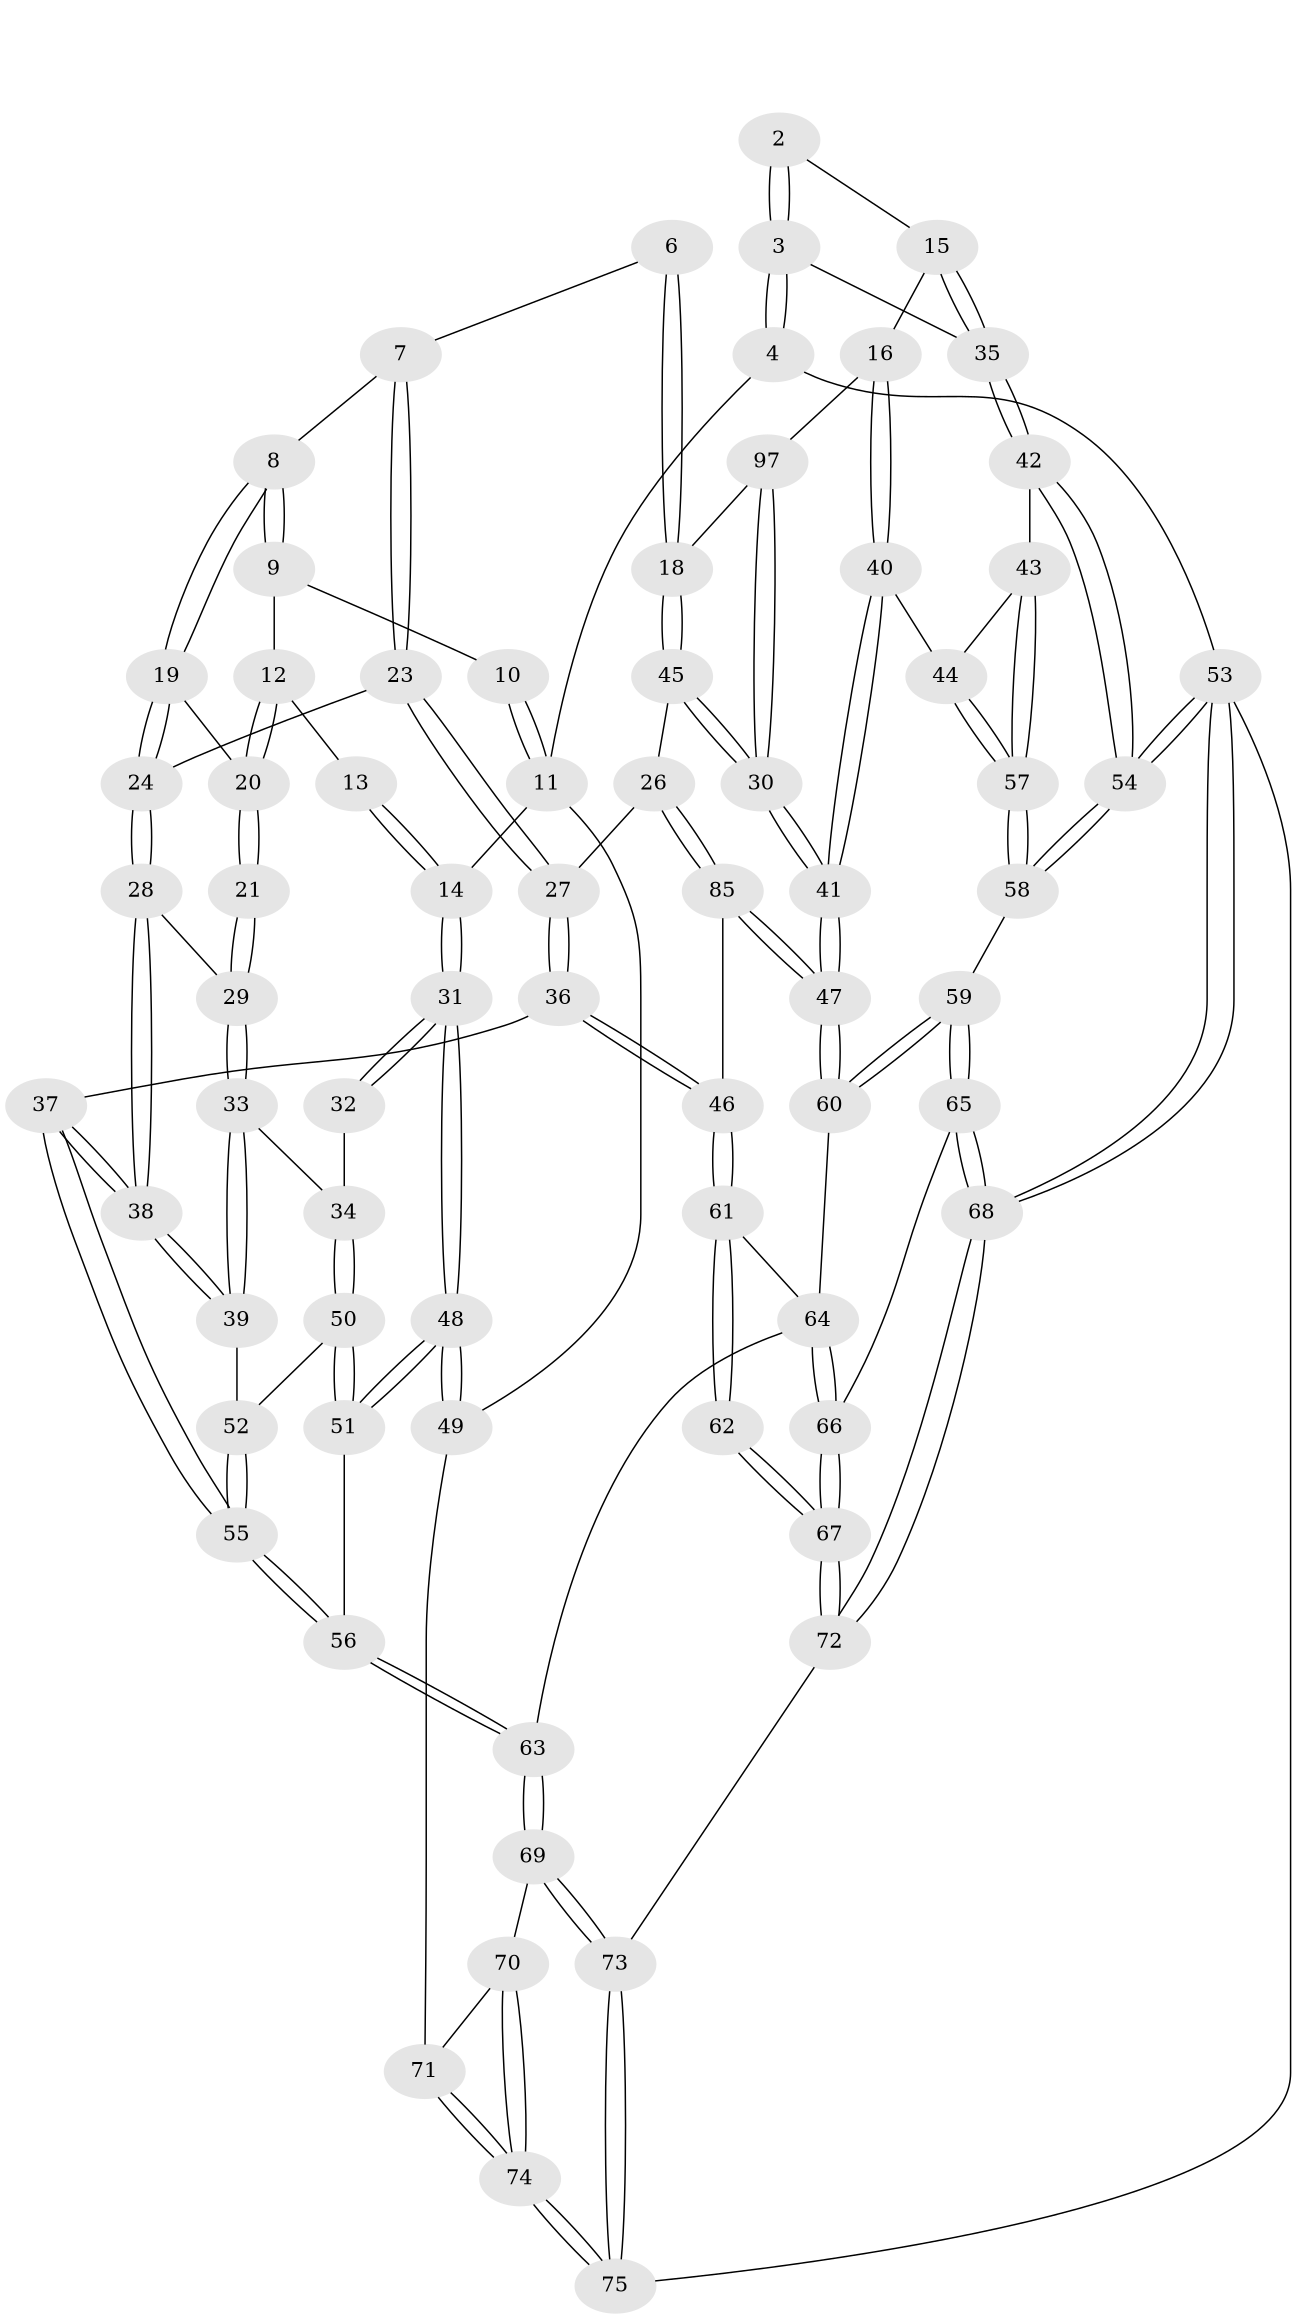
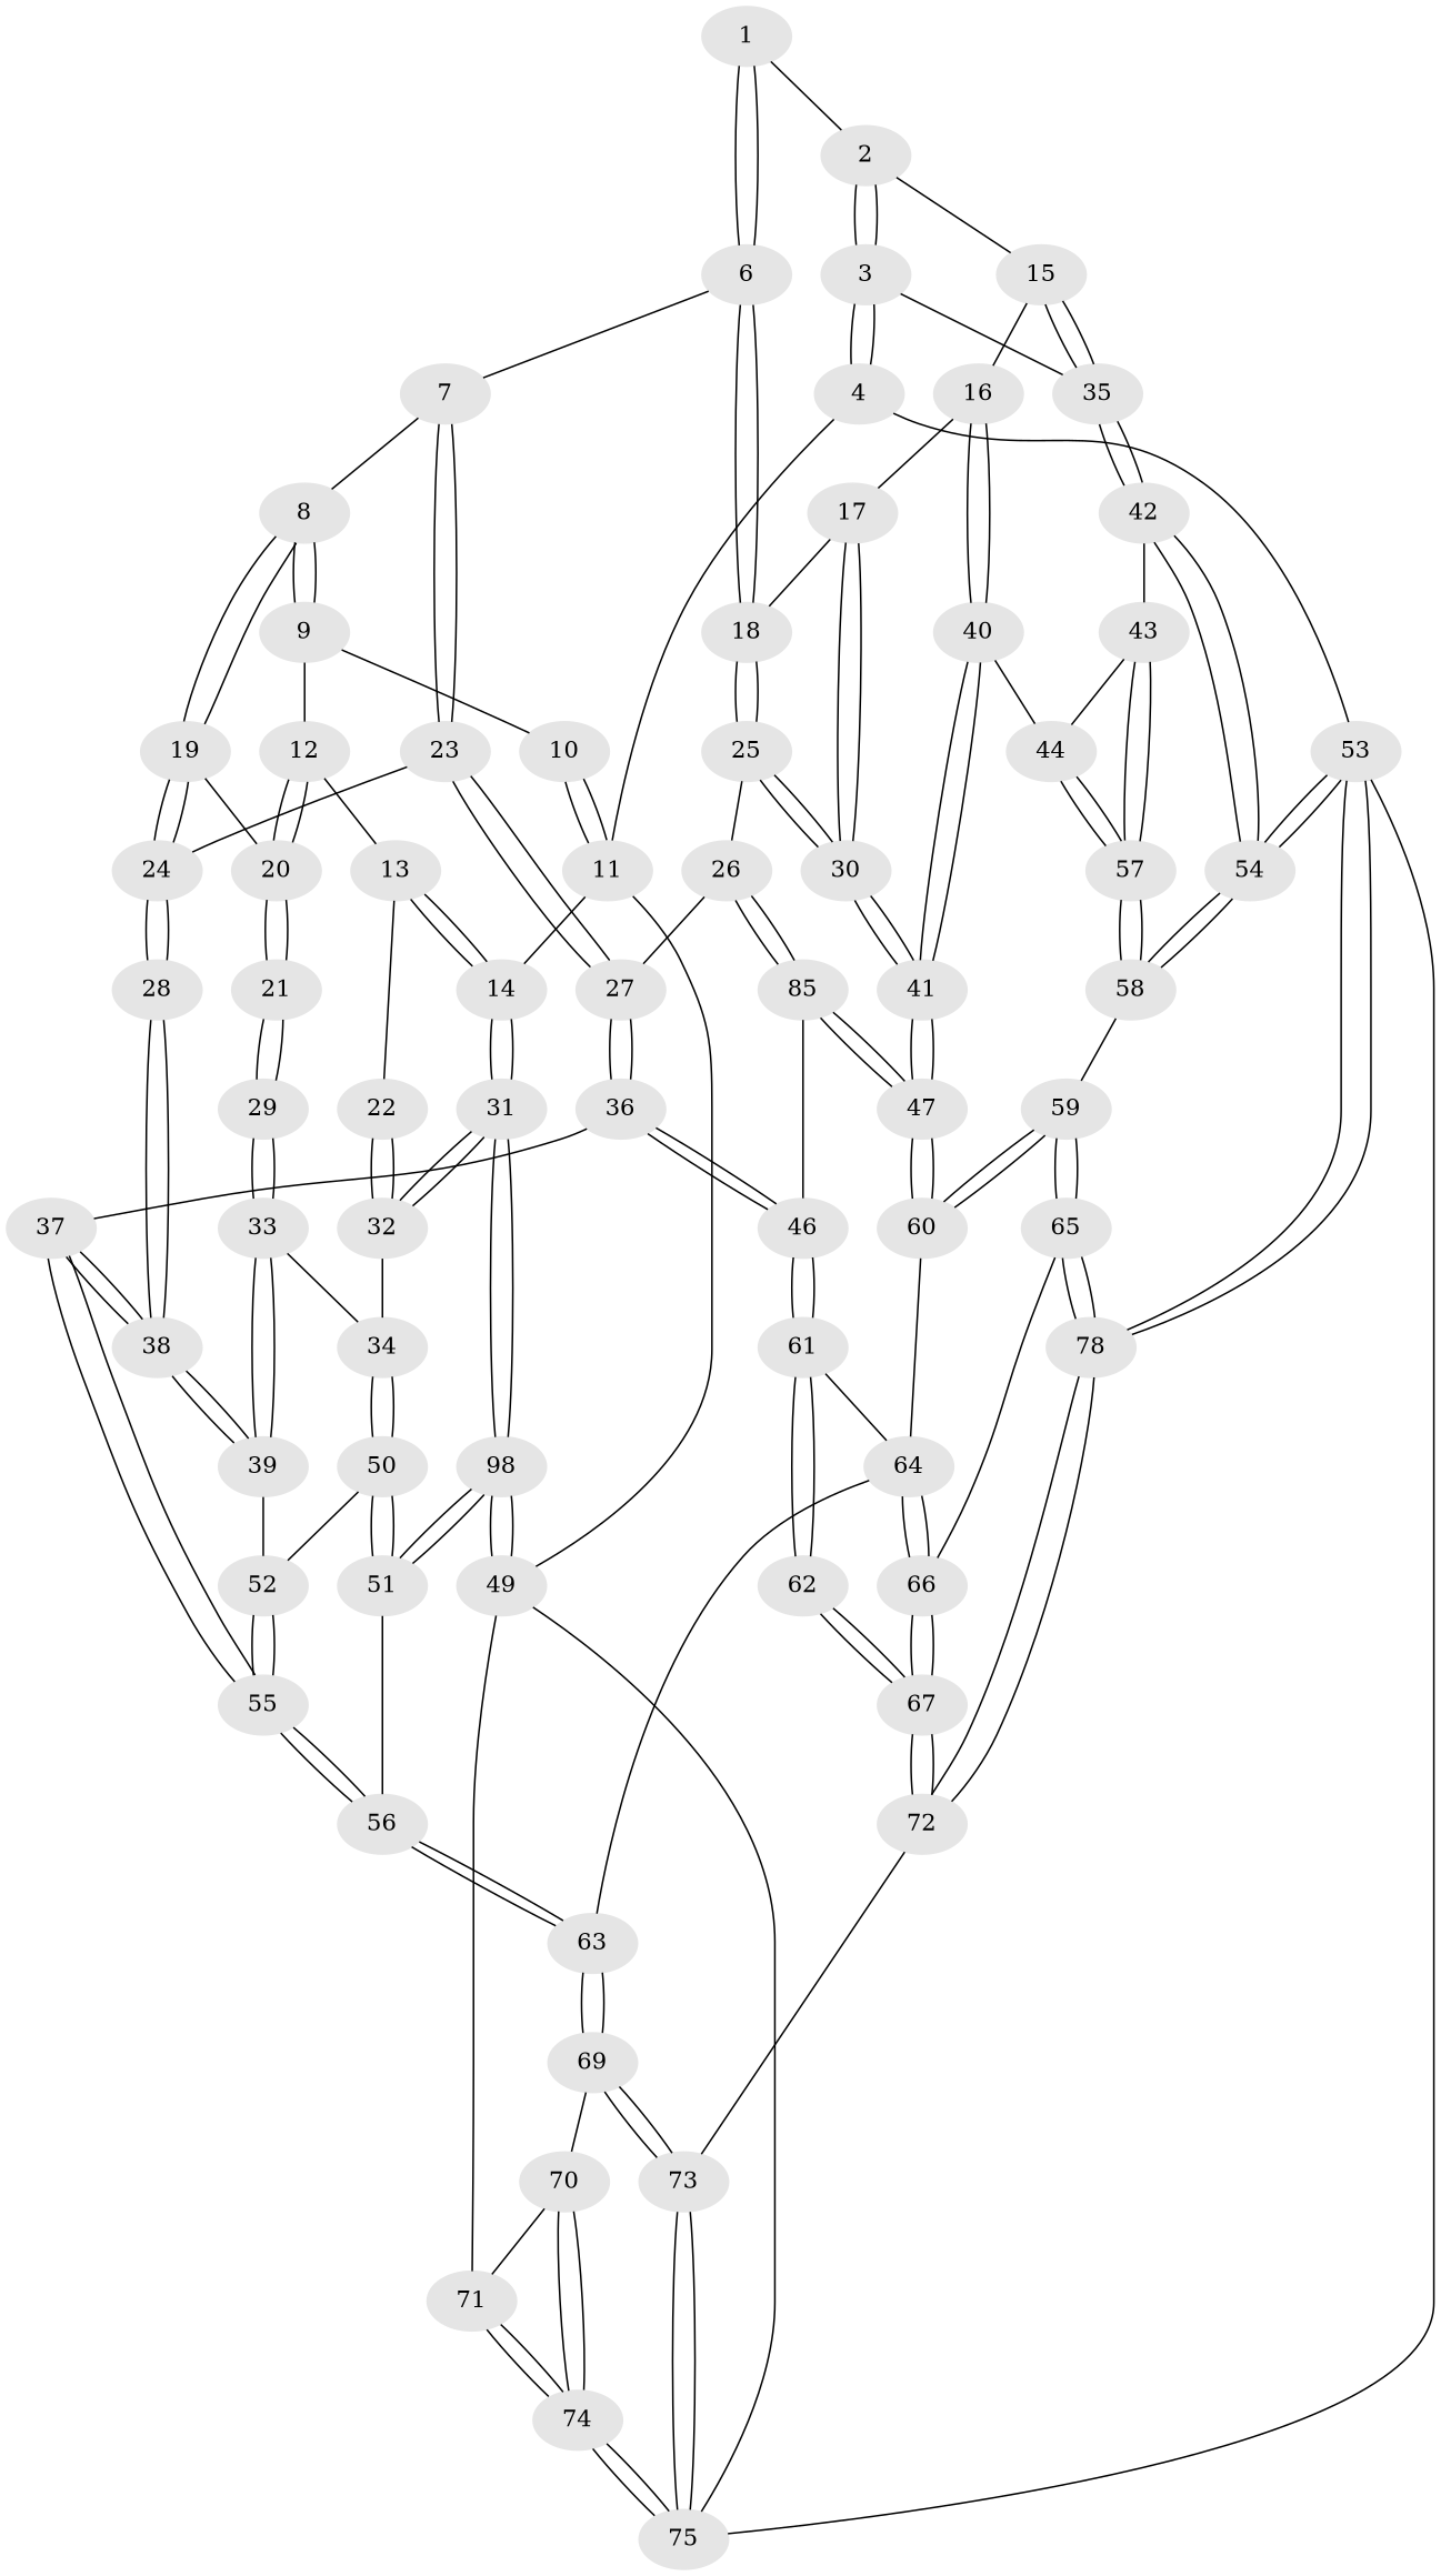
  graph {
    node [color=gray90 style=filled]
+   1
    2
    6
    3
    15
    7
    18
    4
    35
    16
    11
    53
    42
    14
    49
    54
    75
-   68
+   68 [label=78]
    10
    8
    23
-   25 [label=45]
+   25
    9
    19
    24
    27
    12
    20
    13
    31
    71
+   22
    21
    32
-   48
-   17 [label=97]
+   48 [label=98]
+   17
    40
    30
    41
    44
    26
    28
    29
    33
    34
    36
    38
    n48 [label=85]
    46
    47
    37
    39
    51
    50
    52
    43
    55
    61
    56
    57
    60
    58
    64
    62
    74
    63
    72
    59
    69
    65
    66
    67
    70
    73
+   1 -- 2
+   1 -- 6
+   1 -- 6
    2 -- 3
    2 -- 3
    2 -- 15
    6 -- 7
    6 -- 18
    6 -- 18
    3 -- 4
    3 -- 4
    3 -- 35
    15 -- 35
    15 -- 35
    15 -- 16
    7 -- 8
    7 -- 23
    7 -- 23
    18 -- 25
    18 -- 25
    4 -- 11
    4 -- 53
    35 -- 42
    35 -- 42
    16 -- 17
    16 -- 40
    16 -- 40
    11 -- 14
    11 -- 49
    53 -- 54
    53 -- 54
    53 -- 75
    53 -- 68
    53 -- 68
    42 -- 54
    42 -- 54
    42 -- 43
    14 -- 31
    14 -- 31
+   49 -- 75
    49 -- 71
    54 -- 58
    54 -- 58
    68 -- 72
    68 -- 72
    10 -- 11
    10 -- 11
    8 -- 9
    8 -- 9
    8 -- 19
    8 -- 19
    23 -- 24
    23 -- 27
    23 -- 27
    25 -- 30
    25 -- 30
    25 -- 26
    9 -- 10
    9 -- 12
    19 -- 24
    19 -- 24
    19 -- 20
    24 -- 28
    24 -- 28
    27 -- 36
    27 -- 36
    12 -- 20
    12 -- 20
    12 -- 13
    20 -- 21
    20 -- 21
    13 -- 14
    13 -- 14
+   13 -- 22
    31 -- 32
    31 -- 32
    31 -- 48
    31 -- 48
    71 -- 74
    71 -- 74
+   22 -- 32
+   22 -- 32
    21 -- 29
    21 -- 29
    32 -- 34
    48 -- 49
    48 -- 49
    48 -- 51
    48 -- 51
    17 -- 18
    17 -- 30
    17 -- 30
    40 -- 41
    40 -- 41
    40 -- 44
    30 -- 41
    30 -- 41
    41 -- 47
    41 -- 47
    44 -- 57
    44 -- 57
    26 -- 27
    26 -- n48
    26 -- n48
-   28 -- 29
    28 -- 38
    28 -- 38
    29 -- 33
    29 -- 33
    33 -- 34
    33 -- 39
    33 -- 39
    34 -- 50
    34 -- 50
    36 -- 46
    36 -- 46
    36 -- 37
    38 -- 39
    38 -- 39
    n48 -- 46
    n48 -- 47
    n48 -- 47
    46 -- 61
    46 -- 61
    47 -- 60
    47 -- 60
    37 -- 38
    37 -- 38
    37 -- 55
    37 -- 55
    39 -- 52
    51 -- 56
    50 -- 51
    50 -- 51
    50 -- 52
    52 -- 55
    52 -- 55
    43 -- 44
    43 -- 57
    43 -- 57
    55 -- 56
    55 -- 56
    61 -- 64
    61 -- 62
    61 -- 62
    56 -- 63
    56 -- 63
    57 -- 58
    57 -- 58
    60 -- 64
    58 -- 59
    64 -- 63
    64 -- 66
    64 -- 66
    62 -- 67
    62 -- 67
    74 -- 75
    74 -- 75
    63 -- 69
    63 -- 69
    72 -- 73
    59 -- 60
    59 -- 60
    59 -- 65
    59 -- 65
    69 -- 70
    69 -- 73
    69 -- 73
    65 -- 68
    65 -- 68
    65 -- 66
    66 -- 67
    66 -- 67
    67 -- 72
    67 -- 72
    70 -- 71
    70 -- 74
    70 -- 74
    73 -- 75
    73 -- 75
  }
